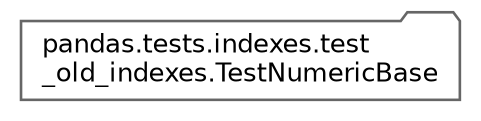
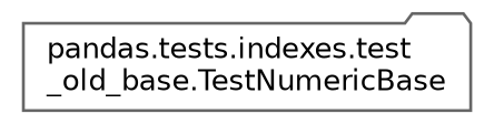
  digraph {
    rankdir=LR
-   n1 [color=grey40 fillcolor=white fontname=Helvetica fontsize=10 height=0.2 label="pandas.tests.indexes.test\l_old_indexes.TestNumericBase" shape=folder style=filled width=0.4]
+   n1 [color=grey40 fillcolor=white fontname=Helvetica fontsize=10 height=0.2 label="pandas.tests.indexes.test\l_old_base.TestNumericBase" shape=folder style=filled width=0.4]
  }
